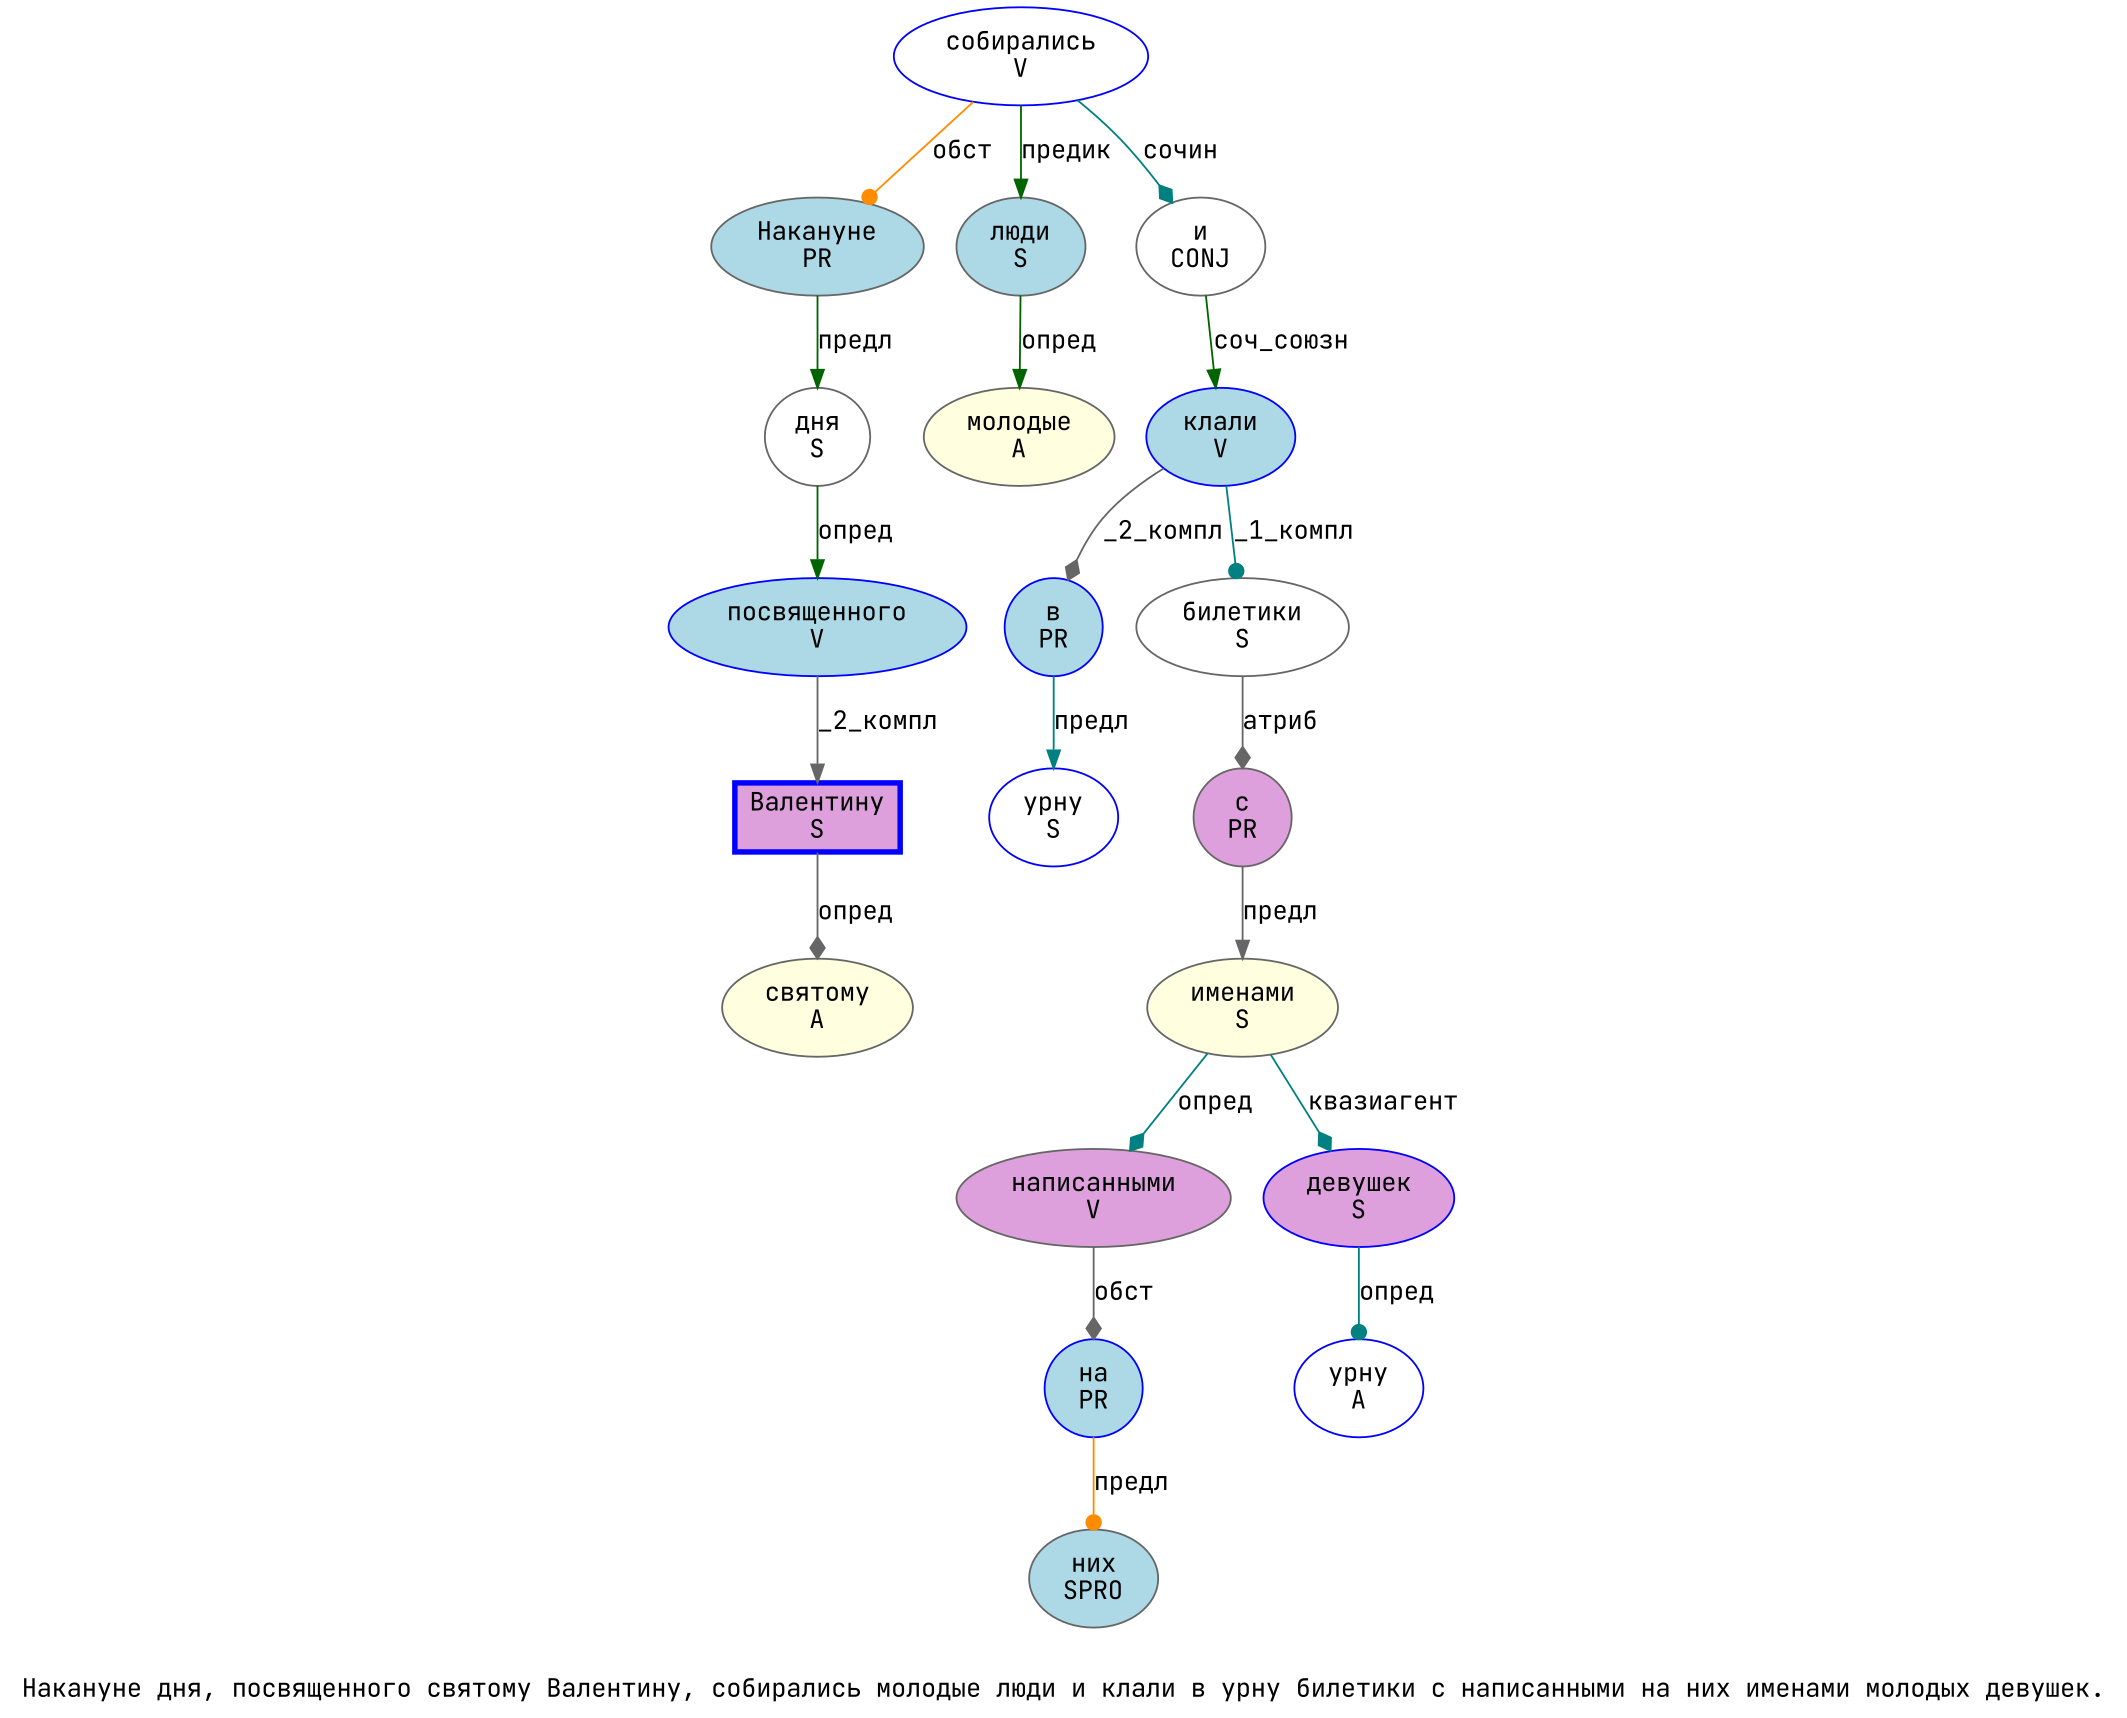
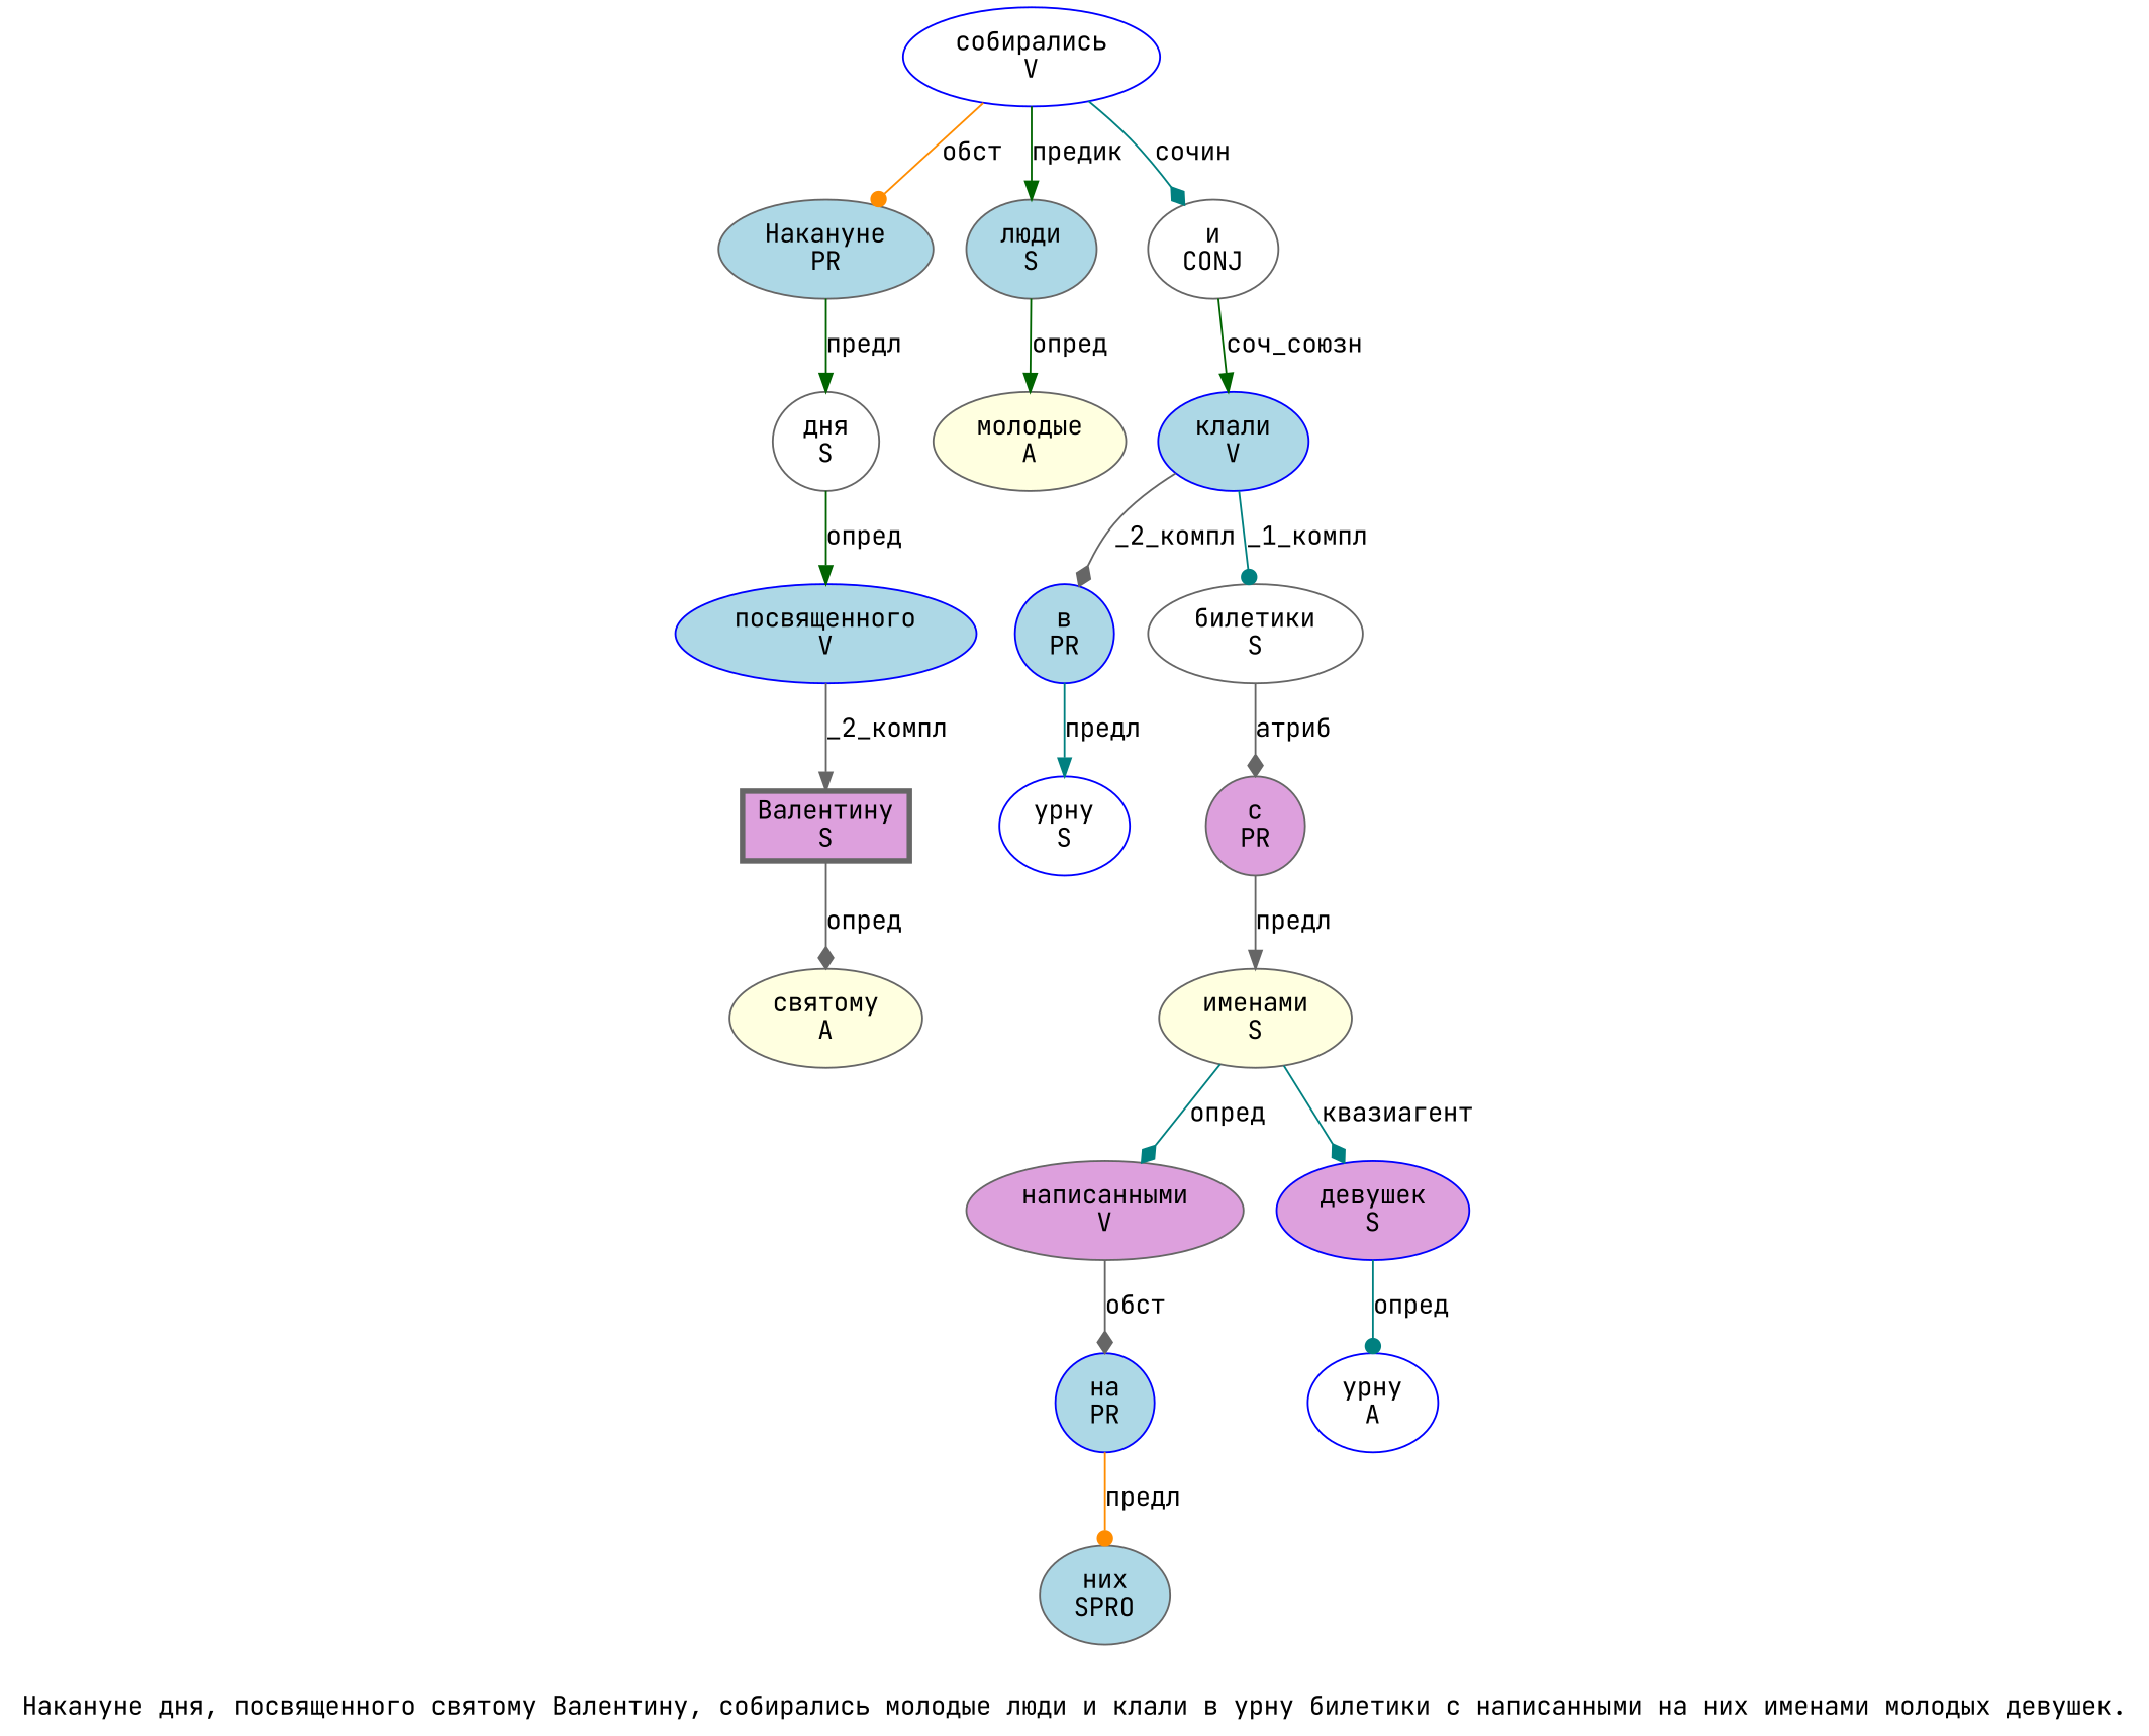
  digraph {
    fontname="JetBrains Mono"
    label="Накануне дня, посвященного святому Валентину, собирались молодые люди и клали в урну билетики с написанными на них именами молодых девушек."
    node [color=gray40 fillcolor=lightblue fontname="JetBrains Mono" penwidth=1 shape=ellipse style=filled]
    edge [arrowhead=normal color=gray40 fontname="JetBrains Mono"]
    n1 [label="Накануне\nPR"]
    n2 [fillcolor=white label="дня\nS"]
    n3 [color=blue label="посвященного\nV"]
-   n4 [color=blue fillcolor=plum label="Валентину\nS" penwidth=3 shape=box]
+   n4 [fillcolor=plum label="Валентину\nS" penwidth=3 shape=box]
    n5 [fillcolor=lightyellow label="святому\nA"]
    n6 [color=blue fillcolor=white label="собирались\nV"]
    n7 [label="люди\nS"]
    n8 [fillcolor=white label="и\nCONJ"]
    n9 [fillcolor=lightyellow label="молодые\nA"]
    n10 [color=blue label="клали\nV"]
    n11 [color=blue label="в\nPR"]
    n12 [fillcolor=white label="билетики\nS"]
    n13 [color=blue fillcolor=white label="урну\nS"]
    n14 [fillcolor=plum label="с\nPR"]
    n15 [fillcolor=lightyellow label="именами\nS"]
    n16 [fillcolor=plum label="написанными\nV"]
    n17 [color=blue fillcolor=plum label="девушек\nS"]
    n18 [color=blue label="на\nPR"]
    n19 [label="них\nSPRO"]
    n20 [color=blue fillcolor=white label="урну\nA"]
    n1 -> n2 [color=darkgreen label="предл"]
    n2 -> n3 [color=darkgreen label="опред"]
    n3 -> n4 [label="_2_компл"]
    n4 -> n5 [arrowhead=diamond label="опред"]
    n6 -> n1 [arrowhead=dot color=darkorange label="обст"]
    n6 -> n7 [color=darkgreen label="предик"]
    n6 -> n8 [arrowhead=diamond color=teal label="сочин"]
    n7 -> n9 [color=darkgreen label="опред"]
    n8 -> n10 [color=darkgreen label="соч_союзн"]
    n10 -> n11 [arrowhead=diamond label="_2_компл"]
    n10 -> n12 [arrowhead=dot color=teal label="_1_компл"]
    n11 -> n13 [color=teal label="предл"]
    n12 -> n14 [arrowhead=diamond label="атриб"]
    n14 -> n15 [label="предл"]
    n15 -> n16 [arrowhead=diamond color=teal label="опред"]
    n15 -> n17 [arrowhead=diamond color=teal label="квазиагент"]
    n16 -> n18 [arrowhead=diamond label="обст"]
    n17 -> n20 [arrowhead=dot color=teal label="опред"]
    n18 -> n19 [arrowhead=dot color=darkorange label="предл"]
  }
